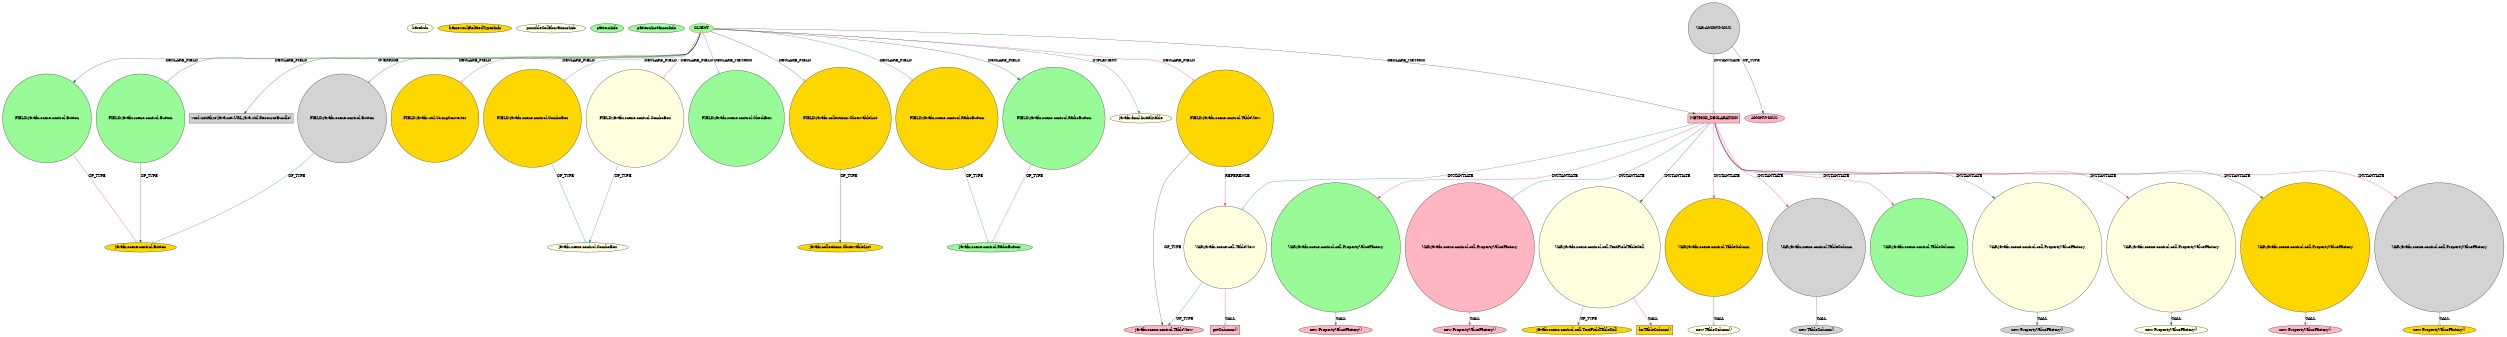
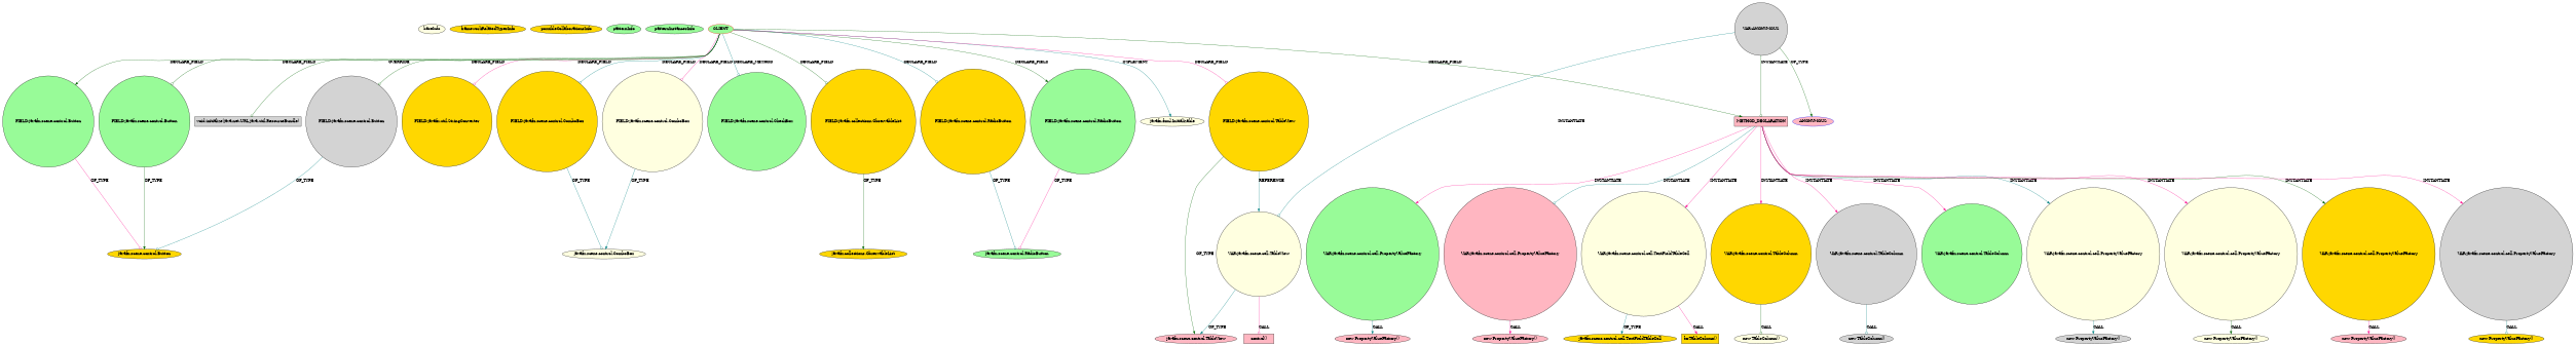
  digraph {
    node [fillcolor=gold style=filled isFrameworkType=false shape=circle vertexType=VARIABLE_EXPRESION]
    edge [arrowhead=normal color=teal]
    baseInfo [category=pattern fillcolor=lightyellow graphId=3861 isAnonymous=false possibleRelation=false isFrameworkType="" shape="" vertexType=""]
    frameworkRelatedTypesInfo [0="javafx.fxml.Initializable" isFrameworkType="" shape="" vertexType=""]
-   possibleCollaborationsInfo [fillcolor=lightyellow isFrameworkType="" shape="" vertexType=""]
+   possibleCollaborationsInfo [isFrameworkType="" shape="" vertexType=""]
    patternInfo [fillcolor=palegreen frequency=2.0 patternRootClient=0 isFrameworkType="" shape="" vertexType=""]
    patternInstancesInfo [0="bianconejo-CEFX~/bianconejo-CEFX/CEFX-master/src/cefx/CEPaiementAttenteController.java~CEPaiementAttenteController~2025" 1="bianconejo-CEFX~/bianconejo-CEFX/CEFX-master/src/cefx/CECommandeController.java~CECommandeController~2084" fillcolor=palegreen isFrameworkType="" shape="" vertexType=""]
    n6 [label="FIELD:javafx.util.StringConverter" vertexType=FIELD_DECLARATION]
    n7 [color=red fillcolor=palegreen label=CLIENT vertexType=ROOT_CLIENT_CLASS_DECLARATION shape=""]
    n8 [fillcolor=lightgrey label="FIELD:javafx.scene.control.Button" vertexType=FIELD_DECLARATION]
    n9 [fillcolor=palegreen label="FIELD:javafx.scene.control.Button" vertexType=FIELD_DECLARATION]
    n10 [fillcolor=palegreen label="FIELD:javafx.scene.control.Button" vertexType=FIELD_DECLARATION]
    n11 [fillcolor=palegreen label="FIELD:javafx.scene.control.CheckBox" vertexType=FIELD_DECLARATION]
    n12 [label="FIELD:javafx.scene.control.ComboBox" vertexType=FIELD_DECLARATION]
    n13 [fillcolor=lightyellow label="javafx.fxml.Initializable" vertexType=FRAMEWORK_INTERFACE_TYPE shape=""]
    n14 [fillcolor=lightyellow label="FIELD:javafx.scene.control.ComboBox" vertexType=FIELD_DECLARATION]
    n15 [label="FIELD:javafx.collections.ObservableList" vertexType=FIELD_DECLARATION]
    n16 [label="FIELD:javafx.scene.control.RadioButton" vertexType=FIELD_DECLARATION]
    n17 [fillcolor=palegreen label="FIELD:javafx.scene.control.RadioButton" vertexType=FIELD_DECLARATION]
    n18 [fillcolor=lightgrey label="void initialize(java.net.URL,java.util.ResourceBundle)" shape=box vertexType=OVERRIDING_METHOD_DECLARATION]
    n19 [label="FIELD:javafx.scene.control.TableView" vertexType=FIELD_DECLARATION]
    n20 [fillcolor=lightpink label=METHOD_DECLARATION shape=box vertexType=CLIENT_METHOD_DECLARATION]
    n21 [label="javafx.scene.control.Button" vertexType=FRAMEWORK_CLASS_TYPE shape=""]
    n22 [fillcolor=lightyellow label="javafx.scene.control.ComboBox" vertexType=FRAMEWORK_CLASS_TYPE shape=""]
    n23 [label="javafx.collections.ObservableList" vertexType=FRAMEWORK_INTERFACE_TYPE shape=""]
    n24 [fillcolor=palegreen label="javafx.scene.control.RadioButton" vertexType=FRAMEWORK_CLASS_TYPE shape=""]
    n25 [fillcolor=lightpink label="javafx.scene.control.TableView" vertexType=FRAMEWORK_CLASS_TYPE shape=""]
    n26 [fillcolor=lightyellow label="VAR:javafx.scene.cell.TableView"]
    n27 [fillcolor=lightyellow label="VAR:javafx.scene.control.cell.PropertyValueFactory"]
    n28 [fillcolor=lightyellow label="VAR:javafx.scene.control.cell.PropertyValueFactory"]
    n29 [label="VAR:javafx.scene.control.cell.PropertyValueFactory"]
    n30 [fillcolor=lightgrey label="VAR:javafx.scene.control.cell.PropertyValueFactory"]
    n31 [fillcolor=palegreen label="VAR:javafx.scene.control.cell.PropertyValueFactory"]
    n32 [fillcolor=lightpink label="VAR:javafx.scene.control.cell.PropertyValueFactory"]
    n33 [fillcolor=lightyellow label="VAR:javafx.scene.control.cell.TextFieldTableCell"]
    n34 [label="VAR:javafx.scene.control.TableColumn"]
    n35 [fillcolor=lightgrey label="VAR:javafx.scene.control.TableColumn"]
    n36 [fillcolor=palegreen label="VAR:javafx.scene.control.TableColumn"]
-   n37 [fillcolor=lightpink label="getColumns()" shape=box vertexType=INSIDE_CALL]
+   n37 [fillcolor=lightpink label="control()" shape=box vertexType=INSIDE_CALL]
    n38 [fillcolor=lightgrey label="new PropertyValueFactory()" vertexType=CONSTRUCTOR_CALL shape=""]
    n39 [fillcolor=lightyellow label="new PropertyValueFactory()" vertexType=CONSTRUCTOR_CALL shape=""]
    n40 [fillcolor=lightpink label="new PropertyValueFactory()" vertexType=CONSTRUCTOR_CALL shape=""]
    n41 [label="new PropertyValueFactory()" vertexType=CONSTRUCTOR_CALL shape=""]
    n42 [fillcolor=lightpink label="new PropertyValueFactory()" vertexType=CONSTRUCTOR_CALL shape=""]
    n43 [fillcolor=lightpink label="new PropertyValueFactory()" vertexType=CONSTRUCTOR_CALL shape=""]
    n44 [fillcolor=lightgrey label="VAR:ANONYMOUS"]
    n45 [color=blue fillcolor=lightpink label=ANONYMOUS vertexType=REFERENCE_ANONYMOUS_DECLARATION shape=""]
    n46 [label="javafx.scene.control.cell.TextFieldTableCell" vertexType=FRAMEWORK_CLASS_TYPE shape=""]
    n47 [label="forTableColumn()" shape=box vertexType=INSIDE_CALL]
    n48 [fillcolor=lightyellow label="new TableColumn()" vertexType=CONSTRUCTOR_CALL shape=""]
    n49 [fillcolor=lightgrey label="new TableColumn()" vertexType=CONSTRUCTOR_CALL shape=""]
    n7 -> n6 [arrowhead=odot color=deeppink label=DECLARE_FIELD]
    n7 -> n8 [arrowhead=odot color=darkgreen label=DECLARE_FIELD]
    n7 -> n9 [color=darkgreen label=DECLARE_FIELD]
    n7 -> n10 [arrowhead=odot color=darkgreen label=DECLARE_FIELD]
    n7 -> n11 [arrowhead=odot label=DECLARE_METHOD]
    n7 -> n12 [arrowhead=odot label=DECLARE_FIELD]
    n7 -> n13 [label=IMPLEMENT]
    n7 -> n14 [arrowhead=odot color=deeppink label=DECLARE_FIELD]
    n7 -> n15 [arrowhead=odot color=darkgreen label=DECLARE_FIELD]
    n7 -> n16 [arrowhead=odot label=DECLARE_FIELD]
    n7 -> n17 [color=darkgreen label=DECLARE_FIELD]
-   n7 -> n18 [color=darkgreen label=OVERRIDE]
+   n7 -> n18 [arrowhead=odot color=darkgreen label=OVERRIDE]
    n7 -> n19 [arrowhead=odot color=deeppink label=DECLARE_FIELD]
-   n7 -> n20 [color=darkgreen label=DECLARE_METHOD]
+   n7 -> n20 [color=darkgreen label=DECLARE_FIELD]
    n8 -> n21 [arrowhead=odot label=OF_TYPE]
    n9 -> n21 [arrowhead=odot color=deeppink label=OF_TYPE]
    n10 -> n21 [color=darkgreen label=OF_TYPE]
    n12 -> n22 [arrowhead=odot label=OF_TYPE]
    n14 -> n22 [label=OF_TYPE]
    n15 -> n23 [color=darkgreen label=OF_TYPE]
    n16 -> n24 [arrowhead=odot label=OF_TYPE]
    n17 -> n24 [arrowhead=odot color=deeppink label=OF_TYPE]
    n19 -> n25 [color=darkgreen label=OF_TYPE]
-   n19 -> n26 [color=deeppink label=REFERENCE]
-   n20 -> n26 [arrowhead=odot label=INSTANTIATE]
+   n19 -> n26 [label=REFERENCE]
+   n44 -> n26 [arrowhead=odot label=INSTANTIATE]
    n20 -> n27 [label=INSTANTIATE]
    n20 -> n28 [color=deeppink label=INSTANTIATE]
    n20 -> n29 [color=darkgreen label=INSTANTIATE]
    n20 -> n30 [color=deeppink label=INSTANTIATE]
    n20 -> n31 [color=deeppink label=INSTANTIATE]
    n20 -> n32 [arrowhead=odot label=INSTANTIATE]
-   n20 -> n33 [color=darkgreen label=INSTANTIATE]
+   n20 -> n33 [color=deeppink label=INSTANTIATE]
    n20 -> n34 [color=deeppink label=INSTANTIATE]
    n20 -> n35 [color=deeppink label=INSTANTIATE]
    n20 -> n36 [color=deeppink label=INSTANTIATE]
    n26 -> n25 [label=OF_TYPE]
    n26 -> n37 [arrowhead=odot color=deeppink label=CALL]
    n27 -> n38 [label=CALL]
    n28 -> n39 [color=darkgreen label=CALL]
    n29 -> n40 [color=deeppink label=CALL]
    n30 -> n41 [arrowhead=odot label=CALL]
    n31 -> n42 [label=CALL]
    n32 -> n43 [color=deeppink label=CALL]
    n33 -> n46 [label=OF_TYPE]
    n33 -> n47 [color=deeppink label=CALL]
    n34 -> n48 [arrowhead=odot color=darkgreen label=CALL]
    n35 -> n49 [arrowhead=odot label=CALL]
    n44 -> n20 [arrowhead=odot color=darkgreen label=INSTANTIATE]
    n44 -> n45 [color=darkgreen label=OF_TYPE]
  }
